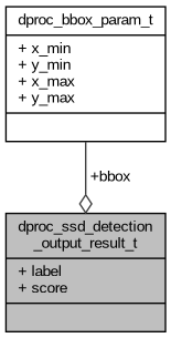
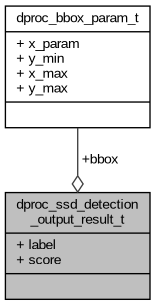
  digraph {
    fontname="Liberation Sans"
    node [color=black fontname="Liberation Sans" fontsize=10 shape=record]
    n1 [fillcolor=grey75 fontcolor=black height=0.2 label="{dproc_ssd_detection\l_output_result_t\n|+ label\l+ score\l|}" style=filled width=0.4]
-   n2 [height=0.2 label="{dproc_bbox_param_t\n|+ x_min\l+ y_min\l+ x_max\l+ y_max\l|}" width=0.4]
+   n2 [height=0.2 label="{dproc_bbox_param_t\n|+ x_param\l+ y_min\l+ x_max\l+ y_max\l|}" width=0.4]
    n2 -> n1 [arrowhead=odiamond color=grey25 fontname="Liberation Sans" fontsize=10 label=" +bbox" labelfontname=Helvetica labelfontsize=10 style=solid]
  }
